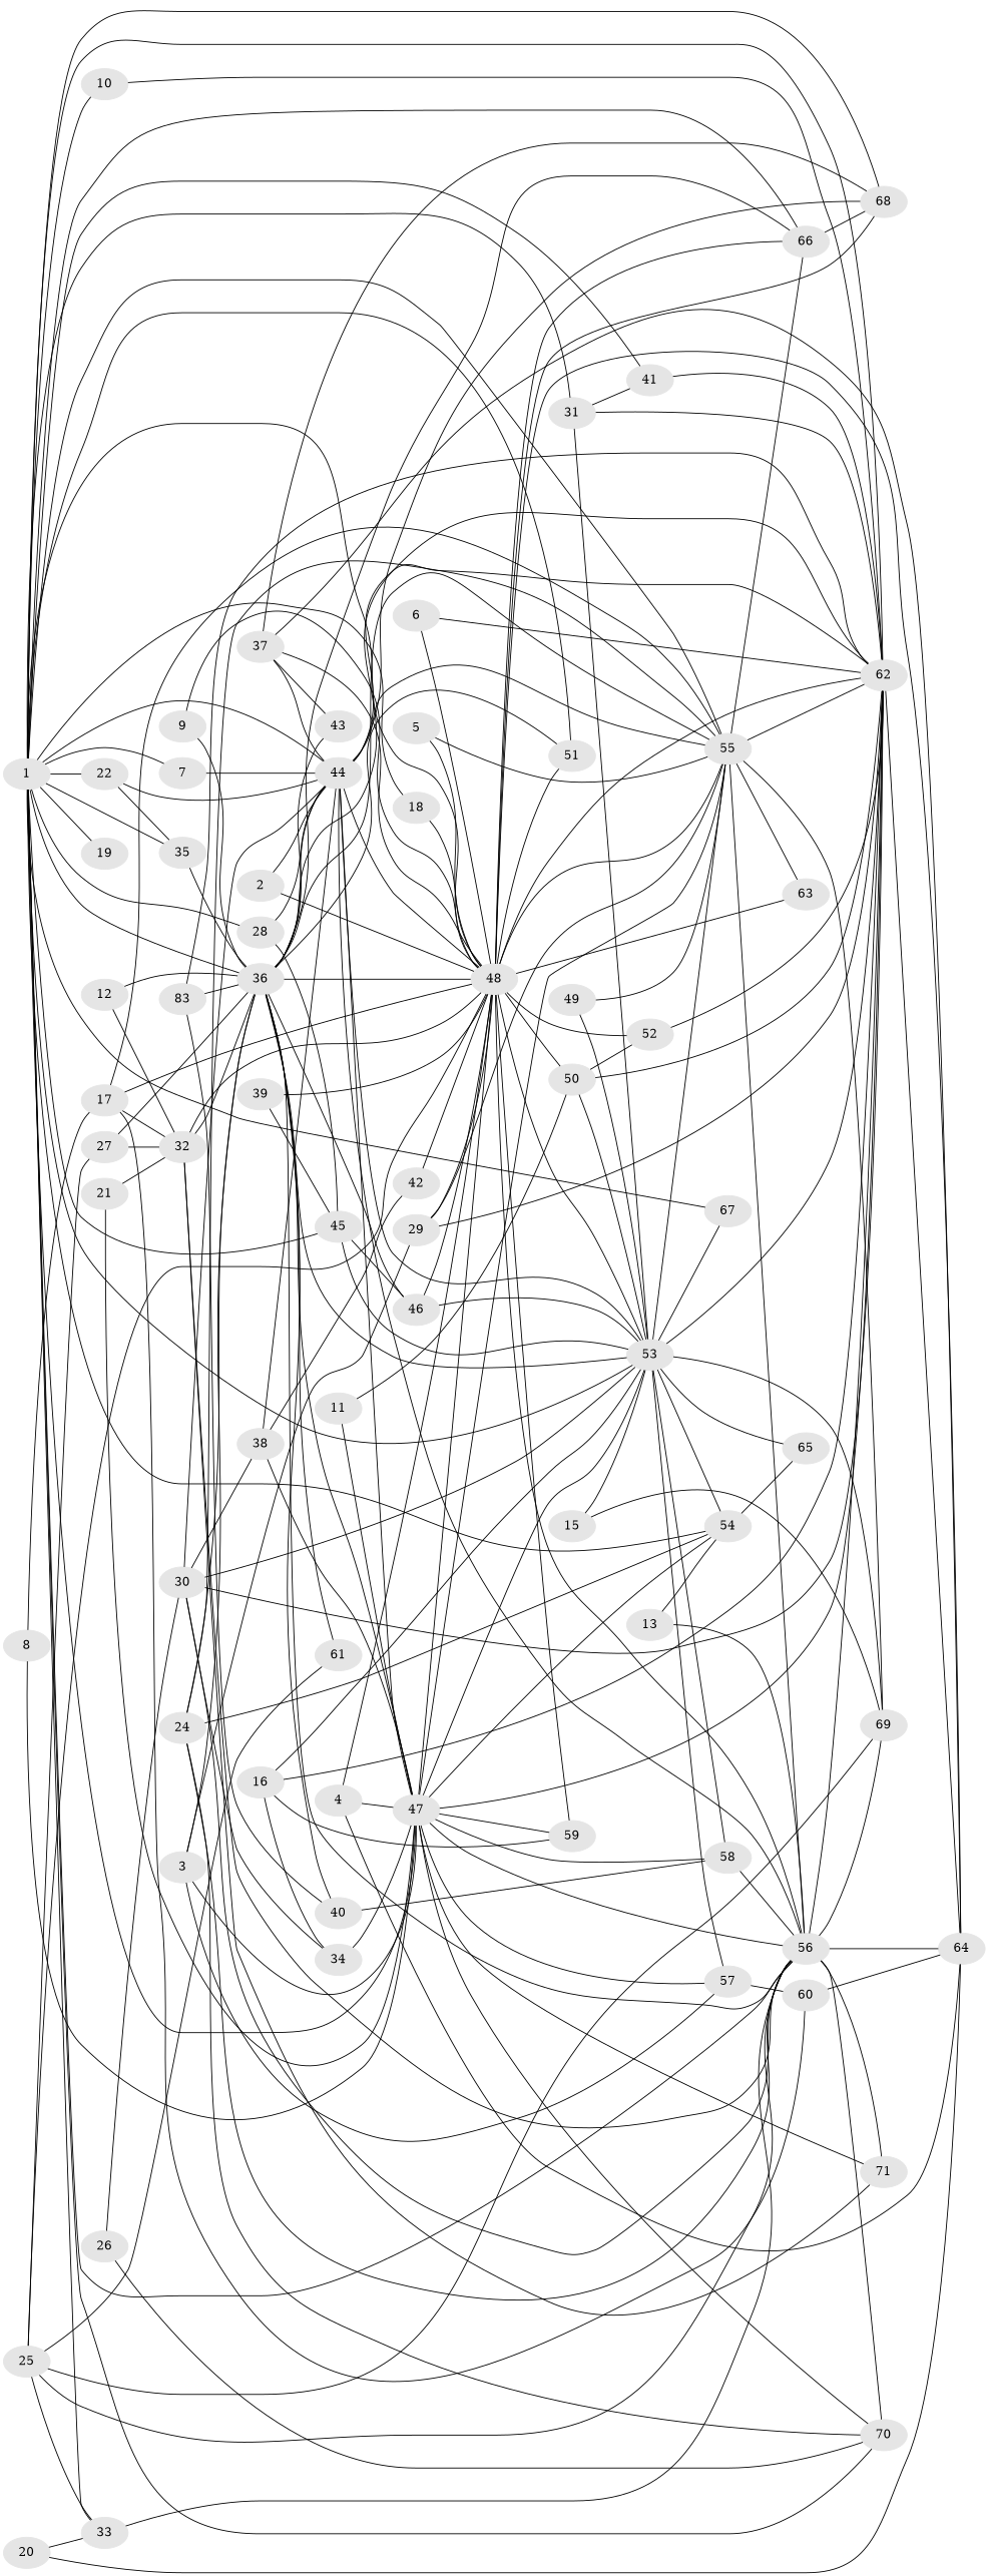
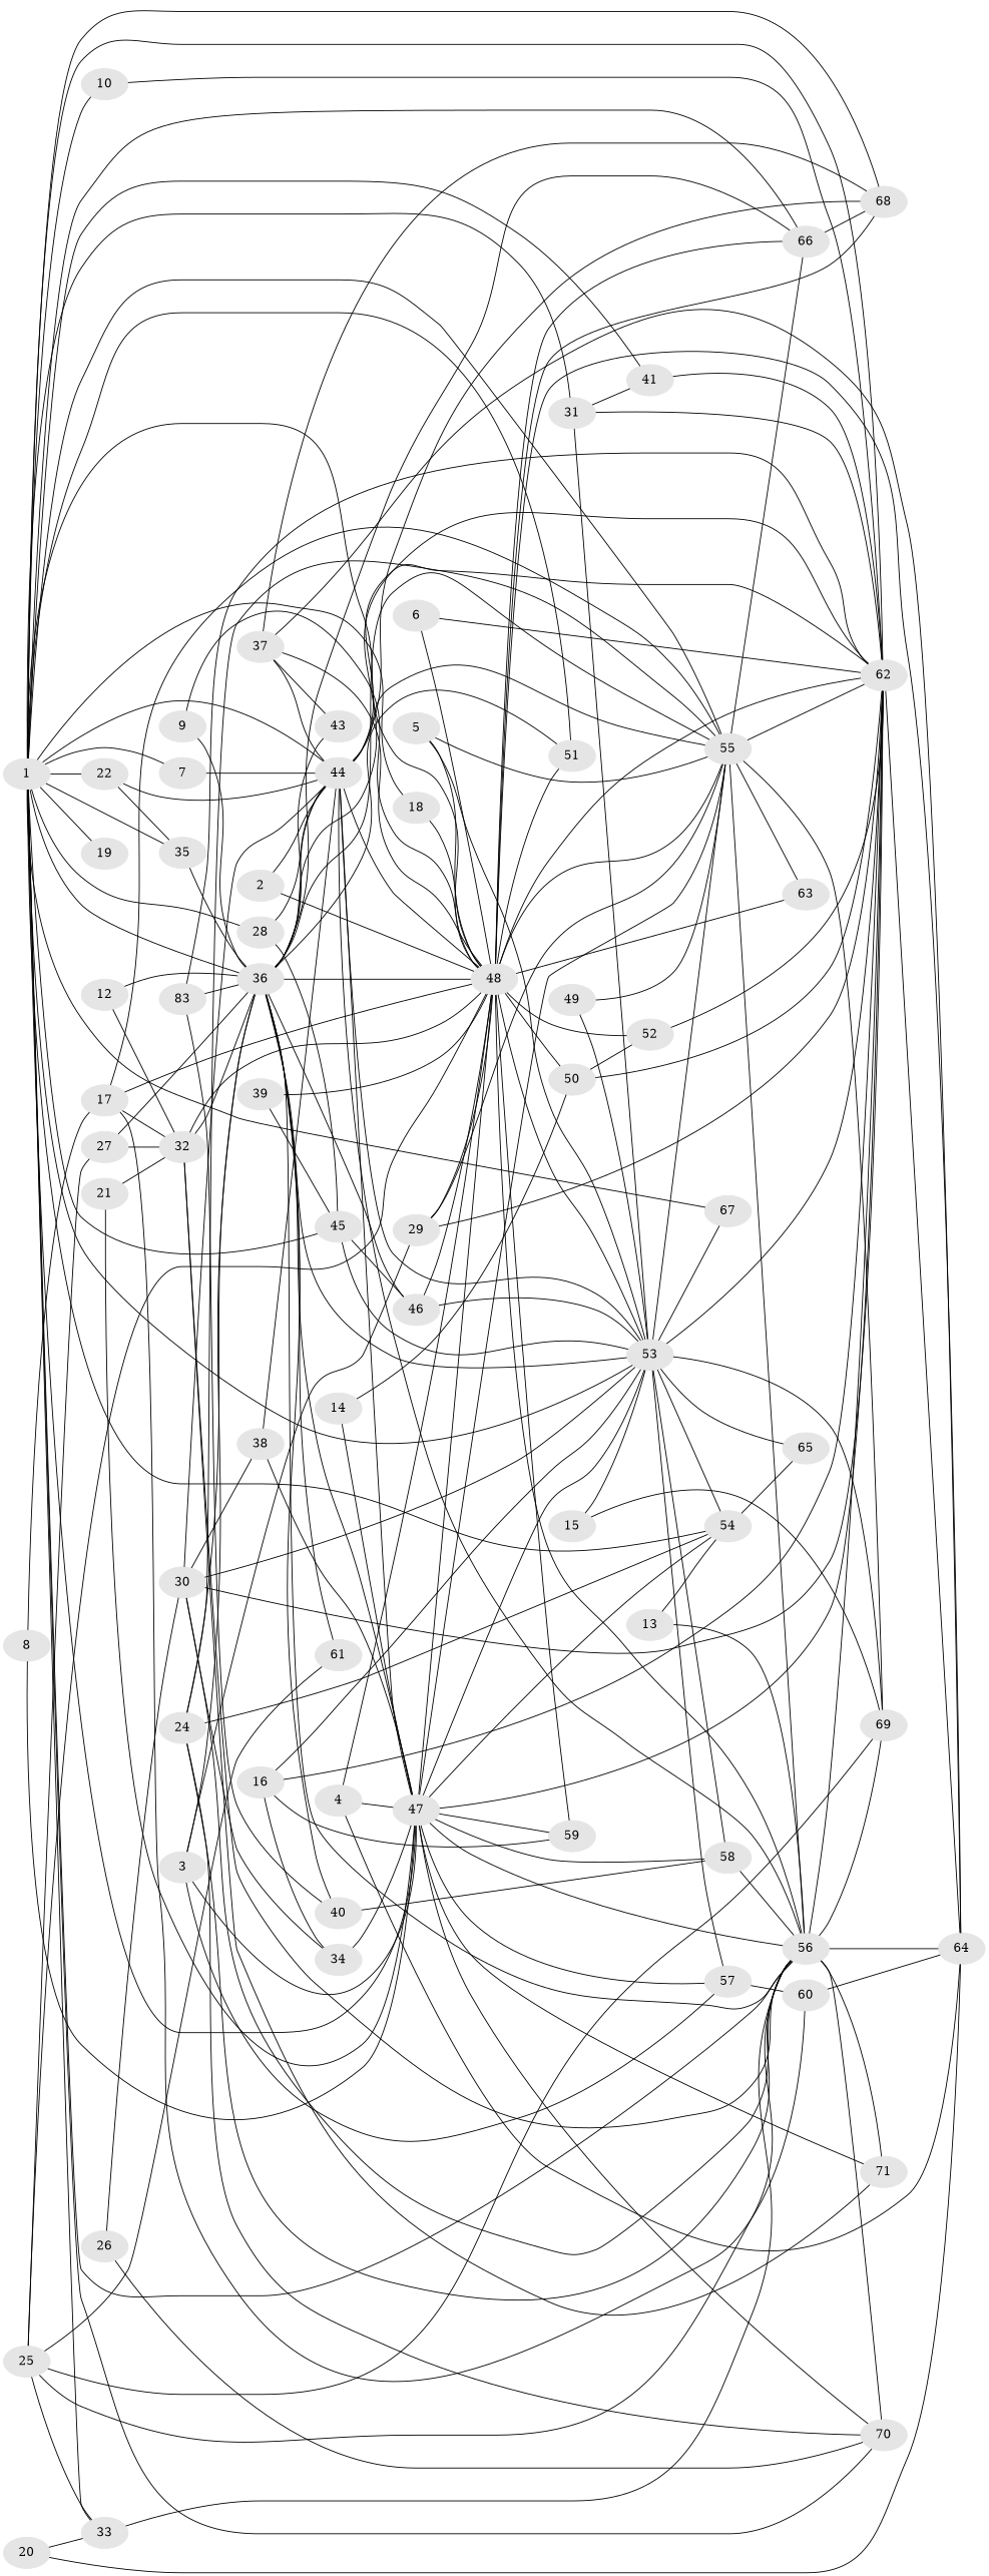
  graph {
    rankdir=LR
    node [color=gray90 style=filled]
    edge [weight=1.0]
    1
    7
    10
    18
    19
    22
    28
    31
    33
    35
    36
    41
    44
    45
    47
    48
    51
    53
    54
    55
    56
    62
    66
    67
    68
    70
    40
    61
    43
    46
    57
    59
    71
    58
    64
    50
    52
    63
    69
    65
    2
    3
    29
    60
    4
    5
    6
    8
    17
    32
    9
    12
    13
-   14 [label=11]
+   14
    15
    16
    34
    20
    21
    n60 [label=83]
    24
    25
    27
    26
    30
    38
-   42
    37
    39
    49
    1 -- 7
    1 -- 10 [weight=2.0]
    1 -- 18
    1 -- 19
    1 -- 22
    1 -- 28
    1 -- 31
    1 -- 33
    1 -- 35 [weight=2.0]
    1 -- 36 [weight=2.0]
    1 -- 41
    1 -- 44 [weight=2.0]
    1 -- 45
    1 -- 47 [weight=3.0]
    1 -- 48 [weight=3.0]
    1 -- 51
    1 -- 53 [weight=4.0]
    1 -- 54
    1 -- 55 [weight=2.0]
    1 -- 56 [weight=2.0]
    1 -- 62 [weight=4.0]
    1 -- 66
    1 -- 67
    1 -- 68
    1 -- 70
    7 -- 44
    10 -- 62
    18 -- 48
    22 -- 35
    22 -- 44
    28 -- 44
    28 -- 45
    31 -- 41
    31 -- 53
    31 -- 62
    33 -- 56
    35 -- 36
    36 -- 44
    36 -- 47
    36 -- 48 [weight=2.0]
    36 -- 51
    36 -- 53 [weight=2.0]
    36 -- 55
    36 -- 56
    36 -- 62
    36 -- 66
    36 -- 40
    36 -- 61
    36 -- 43
    36 -- 46
    41 -- 62
    44 -- 47 [weight=2.0]
    44 -- 48
    44 -- 53
    44 -- 55 [weight=2.0]
    44 -- 56
    44 -- 62
    44 -- 68
    45 -- 53 [weight=2.0]
    45 -- 46
    47 -- 48 [weight=2.0]
    47 -- 53
    47 -- 54
    47 -- 55
    47 -- 56 [weight=2.0]
    47 -- 62
    47 -- 70
    47 -- 57
    47 -- 59
    47 -- 71
    47 -- 58
    48 -- 51 [weight=2.0]
    48 -- 53
    48 -- 55
    48 -- 56 [weight=2.0]
    48 -- 62
    48 -- 66
    48 -- 68
    48 -- 59
    48 -- 64
    48 -- 50 [weight=2.0]
    48 -- 52
    48 -- 63 [weight=2.0]
    53 -- 54
    53 -- 55
    53 -- 62
    53 -- 67
    53 -- 57
    53 -- 58
    53 -- 69
    53 -- 65
    54 -- 65
    55 -- 56
    55 -- 62 [weight=2.0]
    55 -- 66
    55 -- 63
    55 -- 69
    56 -- 62
    56 -- 70
    56 -- 71
    56 -- 64
    56 -- 69 [weight=2.0]
    62 -- 64
    66 -- 68
    40 -- 58
    46 -- 48
    46 -- 53 [weight=2.0]
    57 -- 60
    58 -- 56
-   50 -- 53
+   5 -- 53
    50 -- 62
    50 -- 52
    52 -- 62 [weight=2.0]
    2 -- 44
    2 -- 48
    3 -- 36
    3 -- 47
    3 -- 57
    3 -- 29
    29 -- 48
    29 -- 55
    29 -- 62
    60 -- 64
    4 -- 47
    4 -- 48
    4 -- 64
    5 -- 48
    5 -- 55
    6 -- 48
    6 -- 62
    8 -- 47
    8 -- 17
    17 -- 48
    17 -- 55
    17 -- 60
    17 -- 32
    32 -- 36
    32 -- 48
    32 -- 56
    32 -- 71
    9 -- 36
    9 -- 48
    12 -- 36
    12 -- 32
    13 -- 54
    13 -- 56
    14 -- 47 [weight=2.0]
    14 -- 50
    15 -- 53
    15 -- 69
    16 -- 53
    16 -- 62
    16 -- 59
    16 -- 34
    34 -- 47
    20 -- 33
    20 -- 64
    21 -- 47
    21 -- 32
    n60 -- 36 [weight=2.0]
    n60 -- 62
    n60 -- 40
    24 -- 36
    24 -- 54
    24 -- 55
    24 -- 56
    24 -- 70
    25 -- 33
    25 -- 48
    25 -- 56
    25 -- 61
    25 -- 69
    25 -- 27
    27 -- 36
    27 -- 32
    26 -- 70
    26 -- 30
    30 -- 44
    30 -- 53
    30 -- 56
    30 -- 62
    30 -- 34
    30 -- 38
    38 -- 44
    38 -- 47
-   38 -- 42
-   42 -- 48
    37 -- 44
    37 -- 48
    37 -- 68
    37 -- 43
    37 -- 64
    39 -- 45
    39 -- 48
    49 -- 53
    49 -- 55
  }
